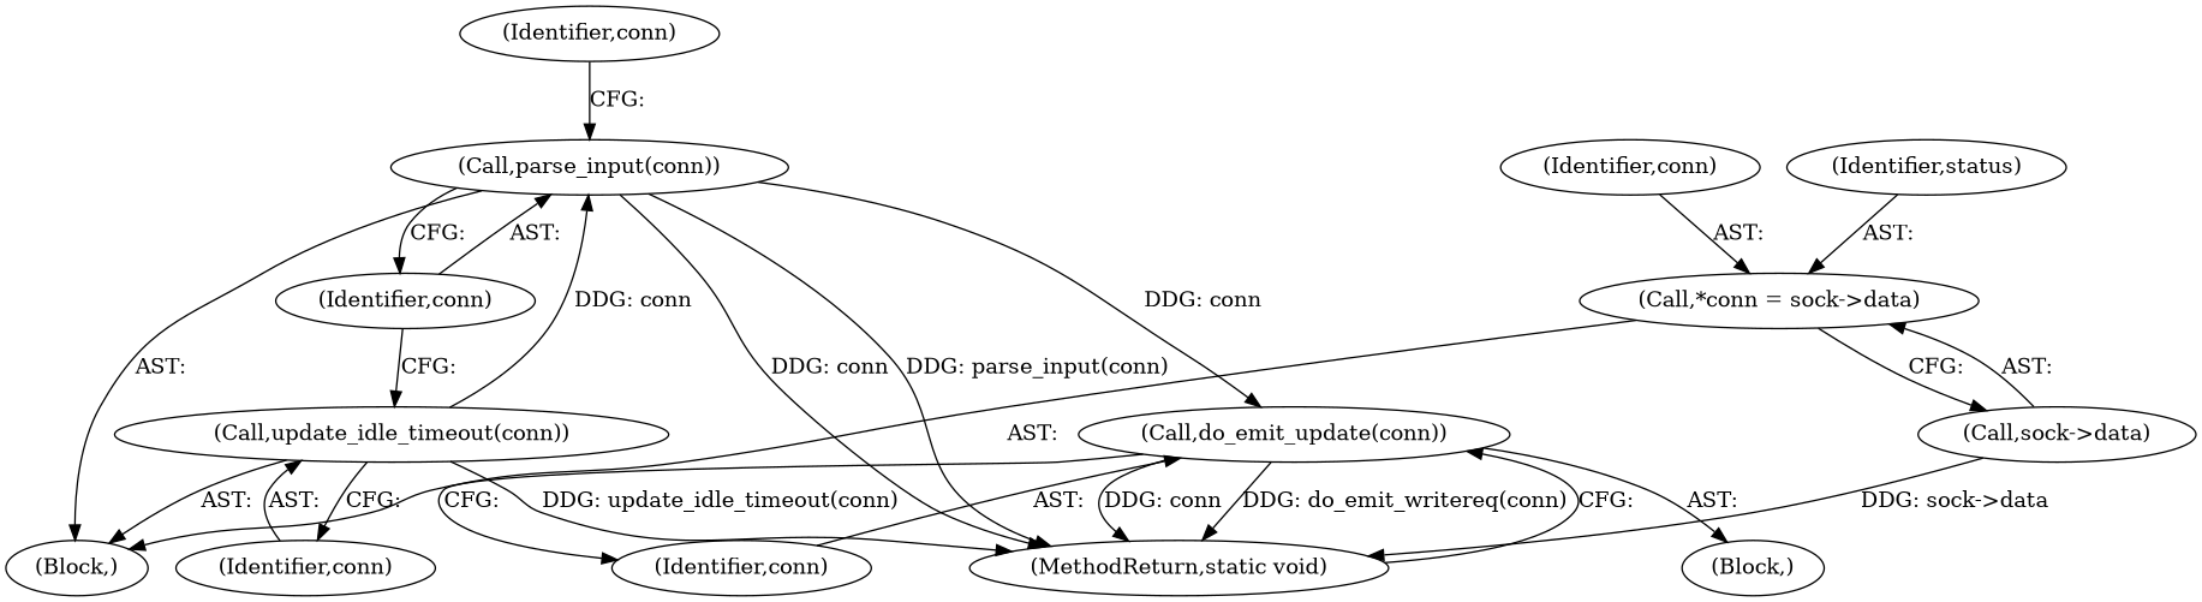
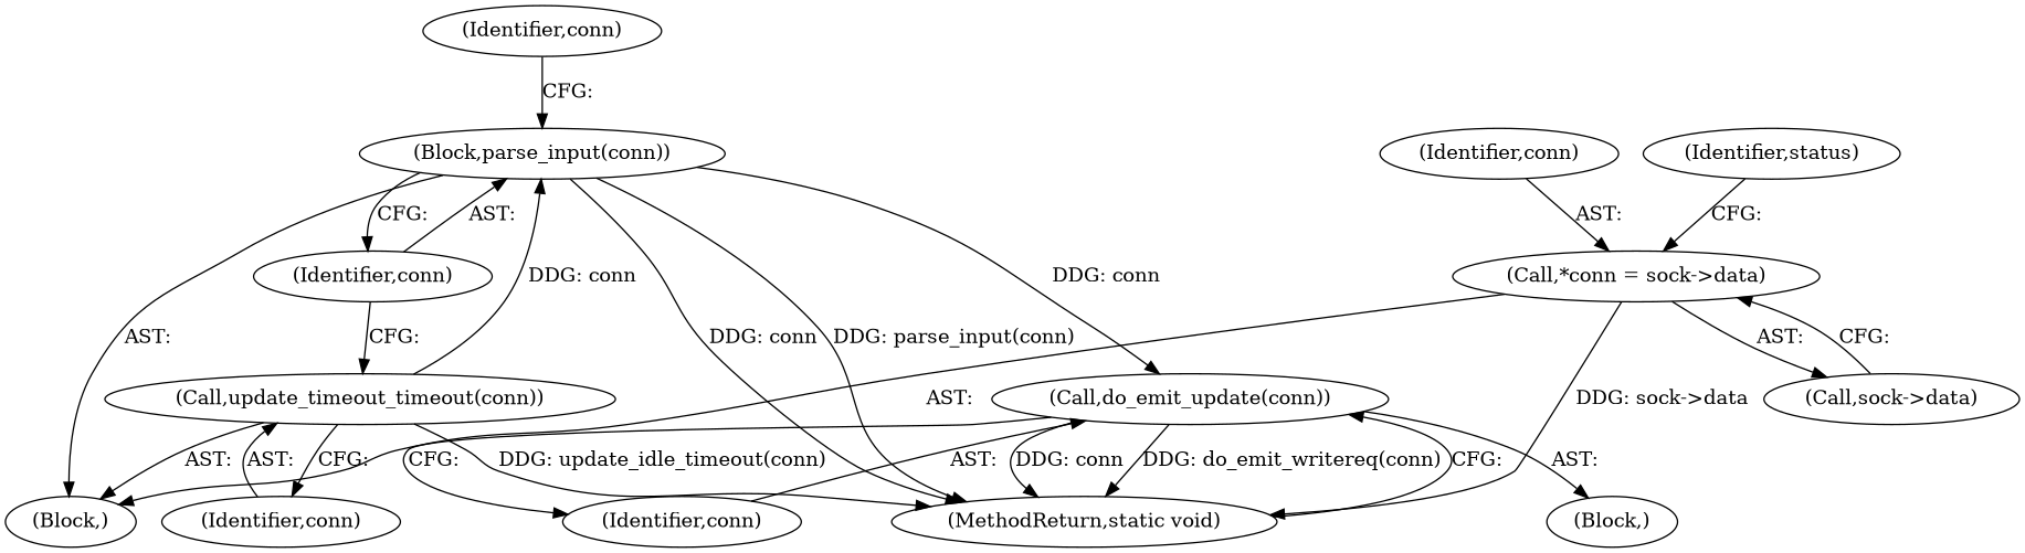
  digraph {
    n1 [label="(Call,do_emit_update(conn))"]
    n2 [label="(Block,)"]
    n3 [label="(MethodReturn,static void)"]
    n4 [label="(Identifier,conn)"]
-   n5 [label="(Call,parse_input(conn))"]
+   n5 [label="(Block,parse_input(conn))"]
    n6 [label="(Block,)"]
    n7 [label="(Identifier,conn)"]
-   n8 [label="(Call,update_idle_timeout(conn))"]
+   n8 [label="(Call,update_timeout_timeout(conn))"]
    n9 [label="(Identifier,conn)"]
    n10 [label="(Call,*conn = sock->data)"]
    n11 [label="(Call,sock->data)"]
    n12 [label="(Identifier,status)"]
    n13 [label="(Identifier,conn)"]
    n14 [label="(Identifier,conn)"]
    n1 -> n2 [label="AST: "]
    n1 -> n3 [label="DDG: conn"]
    n1 -> n3 [label="DDG: do_emit_writereq(conn)"]
    n1 -> n4 [label="CFG: "]
    n3 -> n1 [label="CFG: "]
    n4 -> n1 [label="AST: "]
    n5 -> n1 [label="DDG: conn"]
    n5 -> n3 [label="DDG: conn"]
    n5 -> n3 [label="DDG: parse_input(conn)"]
    n5 -> n6 [label="AST: "]
    n5 -> n7 [label="CFG: "]
    n7 -> n5 [label="AST: "]
    n7 -> n8 [label="CFG: "]
    n8 -> n3 [label="DDG: update_idle_timeout(conn)"]
    n8 -> n5 [label="DDG: conn"]
    n8 -> n6 [label="AST: "]
    n8 -> n9 [label="CFG: "]
    n9 -> n8 [label="AST: "]
-   n11 -> n3 [label="DDG: sock->data"]
+   n10 -> n3 [label="DDG: sock->data"]
    n10 -> n6 [label="AST: "]
-   n10 -> n11 [label="CFG: "]
-   n11 -> n10 [label="AST: "]
-   n12 -> n10 [label="AST: "]
+   n10 -> n11 [label="AST: "]
+   n11 -> n10 [label="CFG: "]
+   n12 -> n10 [label="CFG: "]
    n13 -> n5 [label="CFG: "]
    n14 -> n10 [label="AST: "]
  }
